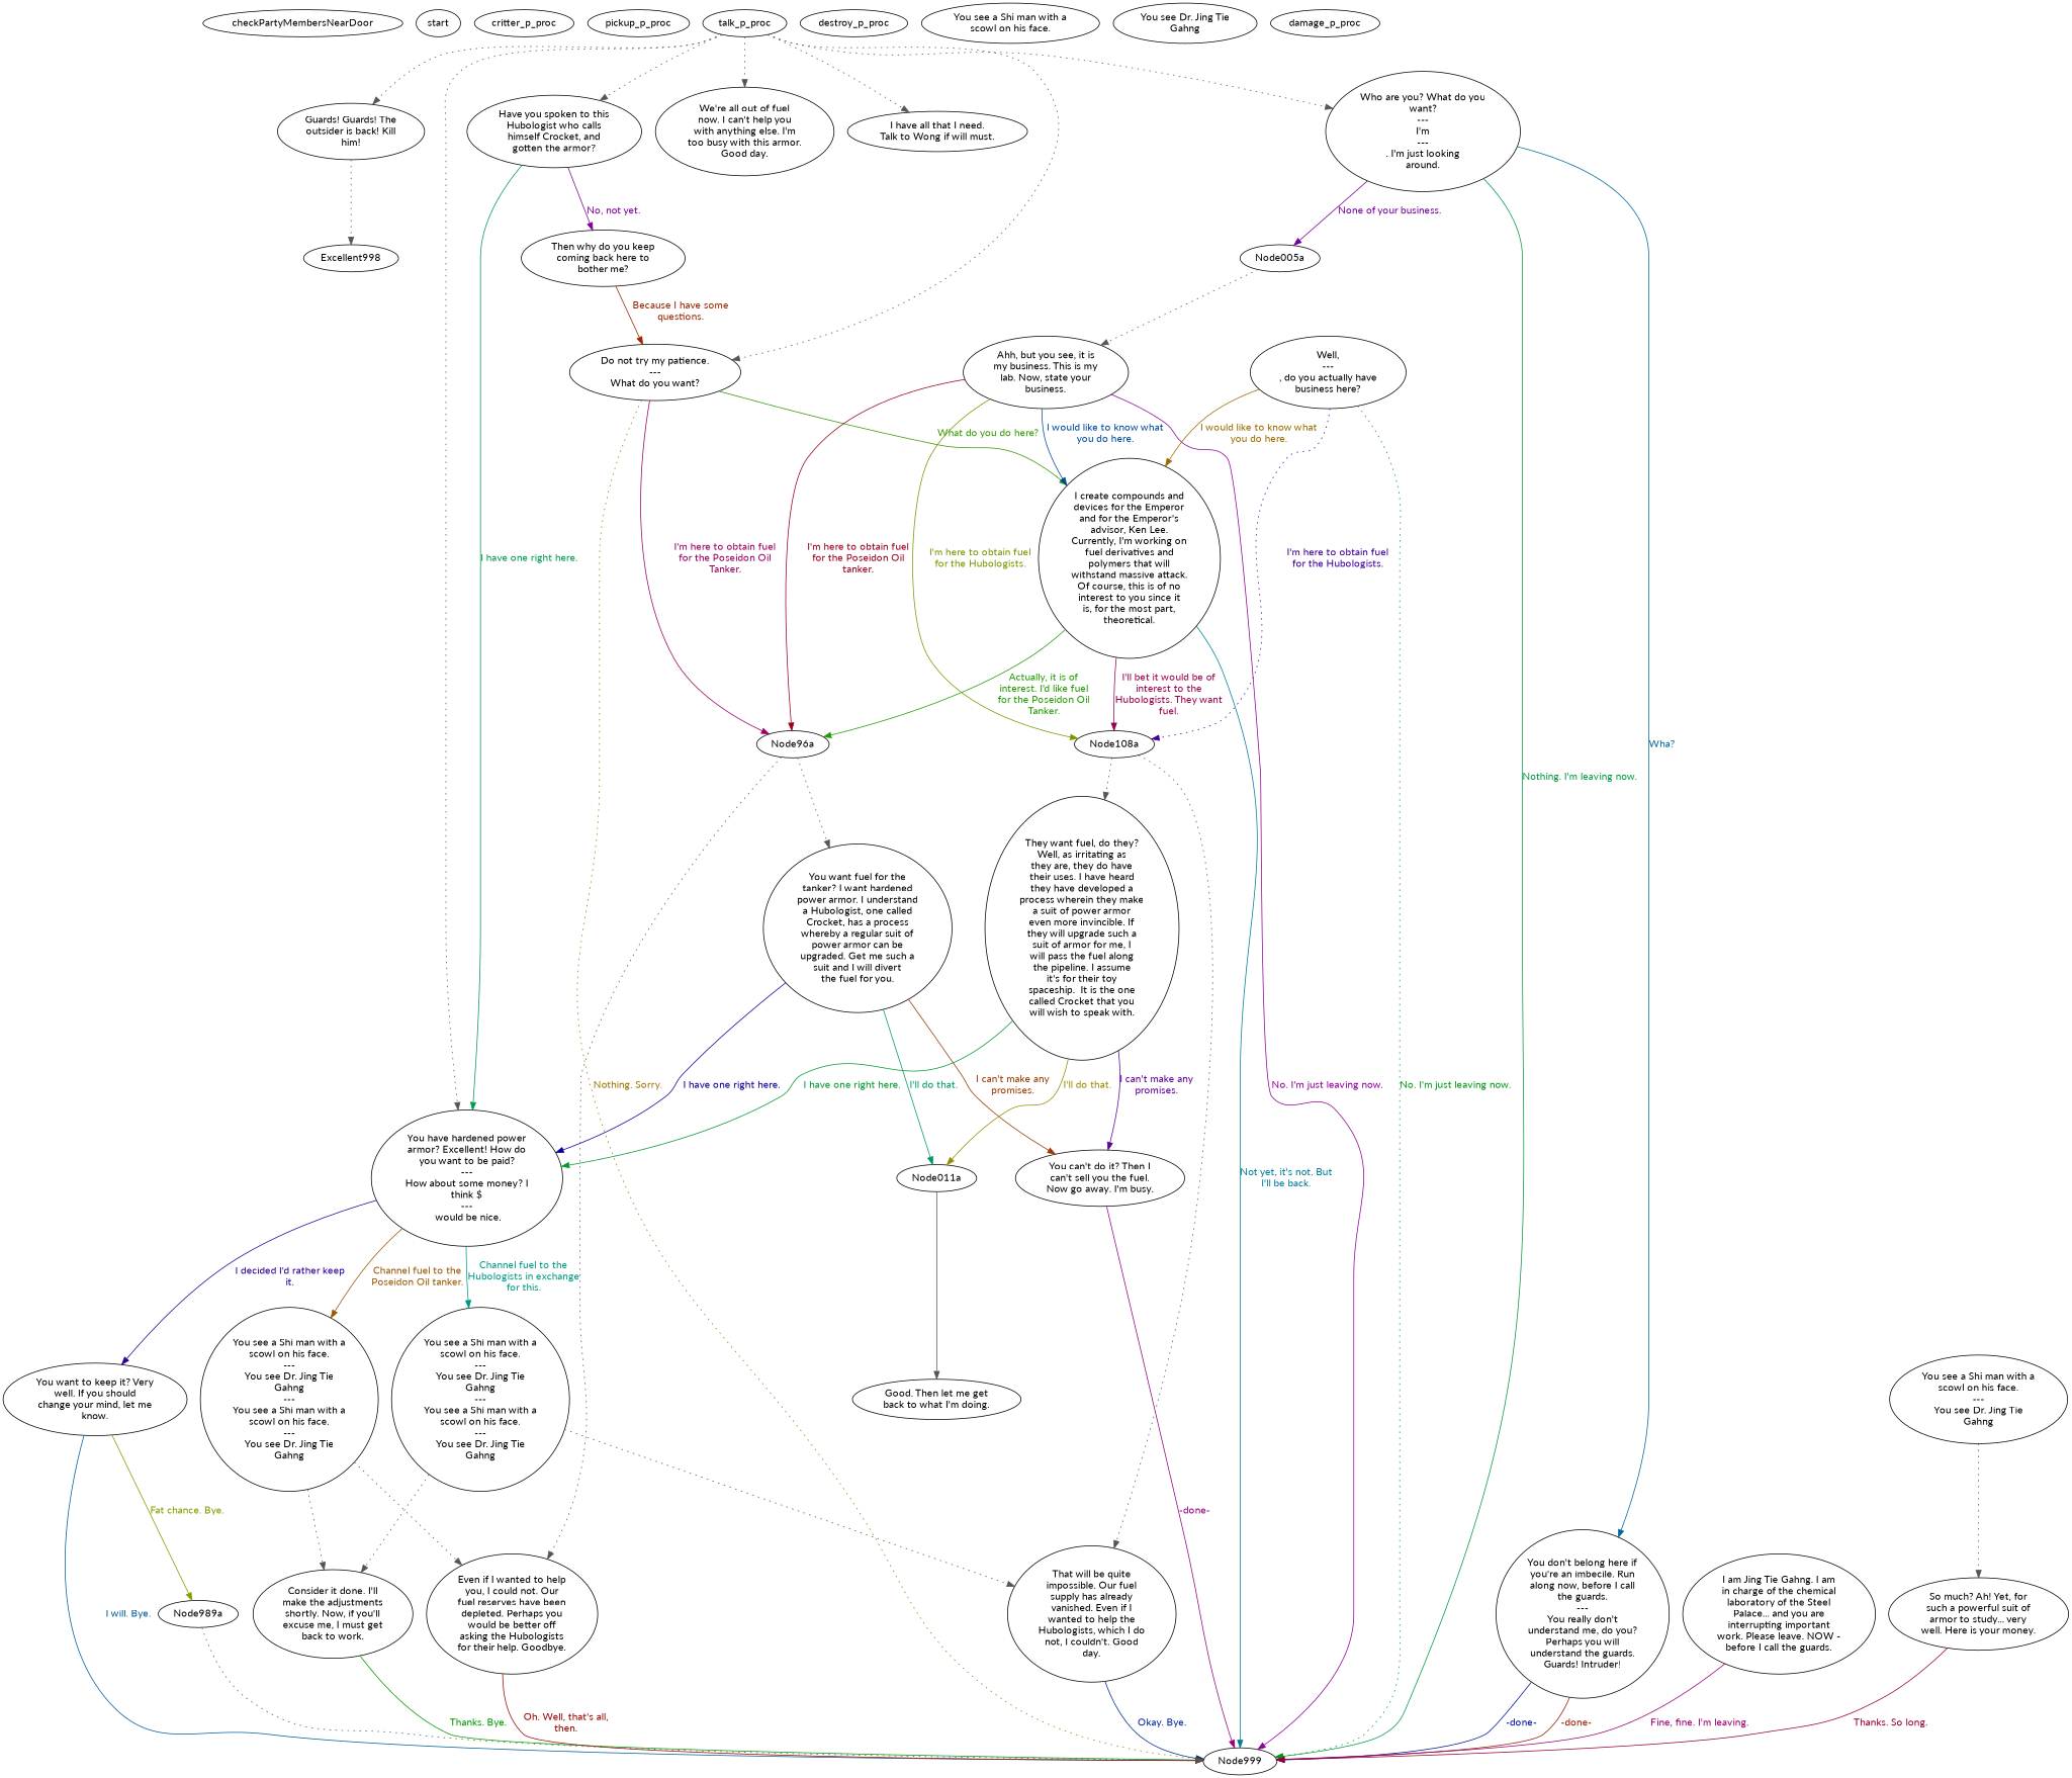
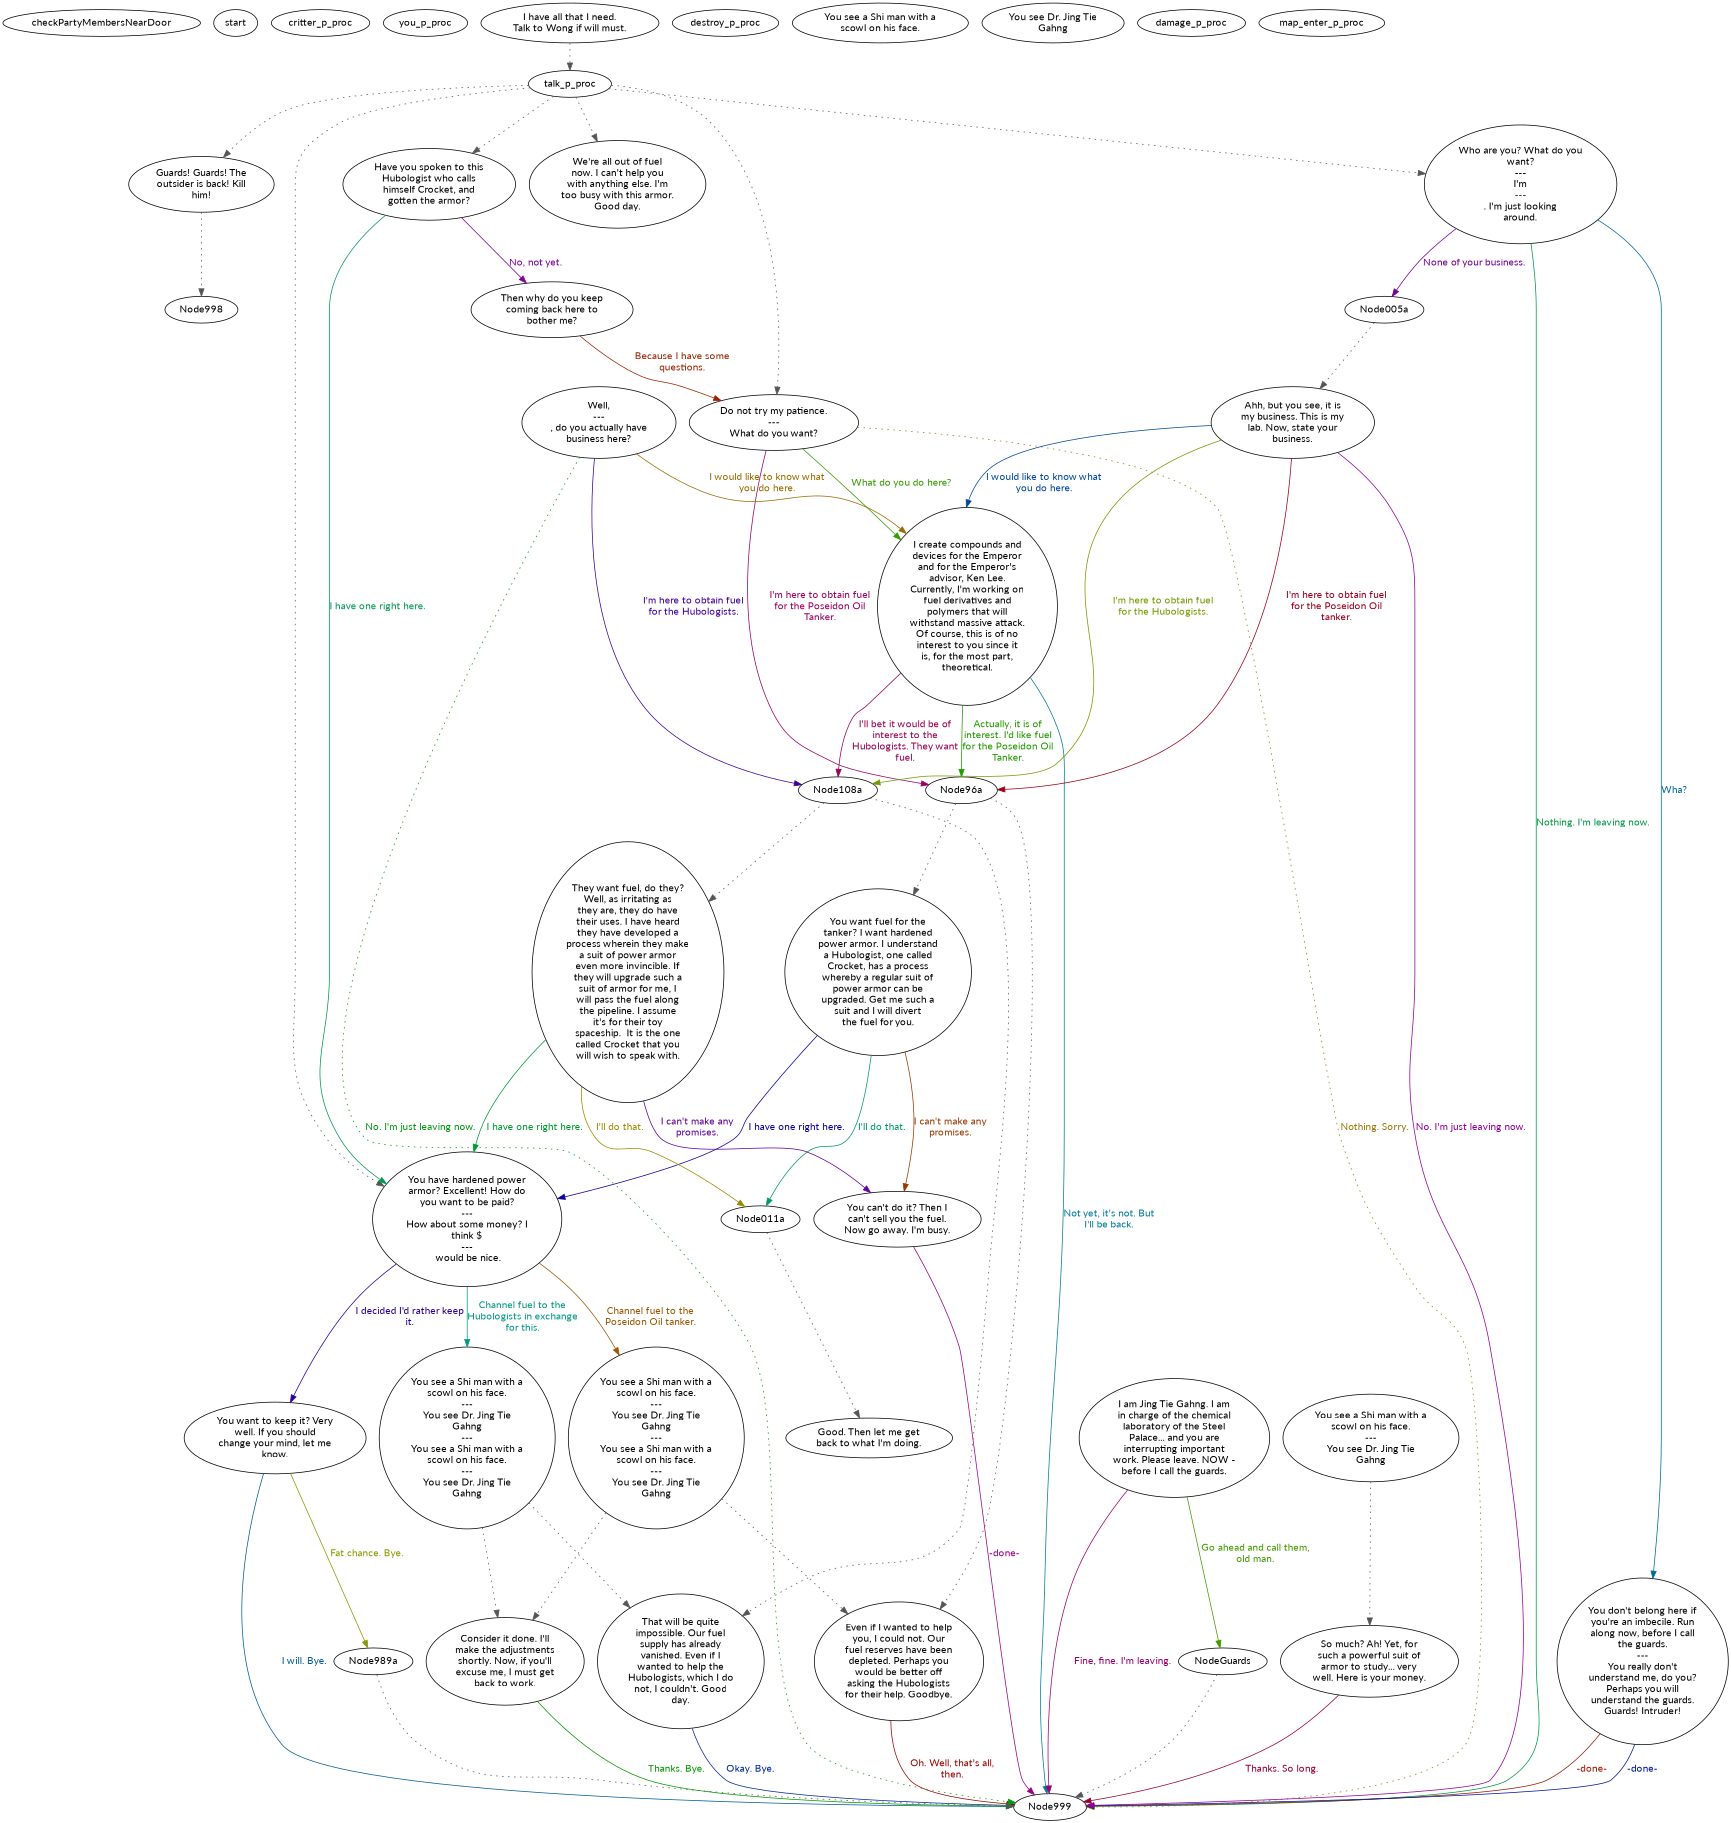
  digraph {
    fontname=Lato
    node [color="#000000" fillcolor="#FFFFFF" fontname=Lato style=filled]
    edge [color="#555555" fontname=Lato]
    checkPartyMembersNearDoor
    start
    critter_p_proc
-   pickup_p_proc
+   pickup_p_proc [label=you_p_proc]
    n5 [label="Guards! Guards! The\noutsider is back! Kill\nhim!"]
    talk_p_proc
    n7 [label="Have you spoken to this\nHubologist who calls\nhimself Crocket, and\ngotten the armor?"]
    n8 [label="You have hardened power\narmor? Excellent! How do\nyou want to be paid?\n---\nHow about some money? I\nthink $\n---\n would be nice."]
    n9 [label="We're all out of fuel\nnow. I can't help you\nwith anything else. I'm\ntoo busy with this armor.\nGood day."]
    n10 [label="I have all that I need.\nTalk to Wong if will must."]
    n11 [label="Do not try my patience.\n---\nWhat do you want?"]
    n12 [label="Who are you? What do you\nwant?\n---\nI'm\n---\n. I'm just looking\naround."]
-   Node998 [label=Excellent998]
+   Node998
    n14 [label="Then why do you keep\ncoming back here to\nbother me?"]
    n15 [label="You see a Shi man with a\nscowl on his face.\n---\nYou see Dr. Jing Tie\nGahng\n---\nYou see a Shi man with a\nscowl on his face.\n---\nYou see Dr. Jing Tie\nGahng"]
    n16 [label="You see a Shi man with a\nscowl on his face.\n---\nYou see Dr. Jing Tie\nGahng\n---\nYou see a Shi man with a\nscowl on his face.\n---\nYou see Dr. Jing Tie\nGahng"]
    n17 [label="You want to keep it? Very\nwell. If you should\nchange your mind, let me\nknow."]
    Node999
    Node96a
    n20 [label="I create compounds and\ndevices for the Emperor\nand for the Emperor's\nadvisor, Ken Lee.\nCurrently, I'm working on\nfuel derivatives and\npolymers that will\nwithstand massive attack.\nOf course, this is of no\ninterest to you since it\nis, for the most part,\ntheoretical."]
    n21 [label="You don't belong here if\nyou're an imbecile. Run\nalong now, before I call\nthe guards.\n---\nYou really don't\nunderstand me, do you?\nPerhaps you will\nunderstand the guards.\nGuards! Intruder!"]
    Node005a
    n23 [label="That will be quite\nimpossible. Our fuel\nsupply has already\nvanished. Even if I\nwanted to help the\nHubologists, which I do\nnot, I couldn't. Good\nday."]
    n24 [label="Consider it done. I'll\nmake the adjustments\nshortly. Now, if you'll\nexcuse me, I must get\nback to work."]
    n25 [label="Even if I wanted to help\nyou, I could not. Our\nfuel reserves have been\ndepleted. Perhaps you\nwould be better off\nasking the Hubologists\nfor their help. Goodbye."]
    n26 [label=Node989a]
    n27 [label="You want fuel for the\ntanker? I want hardened\npower armor. I understand\na Hubologist, one called\nCrocket, has a process\nwhereby a regular suit of\npower armor can be\nupgraded. Get me such a\nsuit and I will divert\nthe fuel for you."]
    Node108a
    n29 [label="They want fuel, do they?\nWell, as irritating as\nthey are, they do have\ntheir uses. I have heard\nthey have developed a\nprocess wherein they make\na suit of power armor\neven more invincible. If\nthey will upgrade such a\nsuit of armor for me, I\nwill pass the fuel along\nthe pipeline. I assume\nit's for their toy\nspaceship.  It is the one\ncalled Crocket that you\nwill wish to speak with."]
    n30 [label="Ahh, but you see, it is\nmy business. This is my\nlab. Now, state your\nbusiness."]
    destroy_p_proc
    n32 [label="You see a Shi man with a\nscowl on his face."]
    n33 [label="You see Dr. Jing Tie\nGahng"]
    damage_p_proc
+   map_enter_p_proc
    n36 [label="I am Jing Tie Gahng. I am\nin charge of the chemical\nlaboratory of the Steel\nPalace... and you are\ninterrupting important\nwork. Please leave. NOW -\nbefore I call the guards."]
+   NodeGuards
    n38 [label="Well,\n---\n, do you actually have\nbusiness here?"]
    Node011a
    n40 [label="You can't do it? Then I\ncan't sell you the fuel.\nNow go away. I'm busy."]
    n41 [label="Good. Then let me get\nback to what I'm doing."]
    n42 [label="So much? Ah! Yet, for\nsuch a powerful suit of\narmor to study... very\nwell. Here is your money."]
    n43 [label="You see a Shi man with a\nscowl on his face.\n---\nYou see Dr. Jing Tie\nGahng"]
    n5 -> Node998 [style=dotted]
    talk_p_proc -> n5 [style=dotted]
    talk_p_proc -> n7 [style=dotted]
    talk_p_proc -> n8 [style=dotted]
    talk_p_proc -> n9 [style=dotted]
-   talk_p_proc -> n10 [style=dotted]
+   n10 -> talk_p_proc [style=dotted]
    talk_p_proc -> n11 [style=dotted]
    talk_p_proc -> n12 [style=dotted]
    n7 -> n8 [color="#009951" fontcolor="#009951" label="I have one right here."]
    n7 -> n14 [color="#7E0099" fontcolor="#7E0099" label="No, not yet."]
    n8 -> n15 [color="#009984" fontcolor="#009984" label="Channel fuel to the\nHubologists in exchange\nfor this."]
    n8 -> n16 [color="#995800" fontcolor="#995800" label="Channel fuel to the\nPoseidon Oil tanker."]
    n8 -> n17 [color="#2B0099" fontcolor="#2B0099" label="I decided I'd rather keep\nit."]
    n11 -> Node999 [color="#997700" fontcolor="#997700" label="Nothing. Sorry." style=dotted]
    n11 -> Node96a [color="#990061" fontcolor="#990061" label="I'm here to obtain fuel\nfor the Poseidon Oil\nTanker."]
    n11 -> n20 [color="#359900" fontcolor="#359900" label="What do you do here?"]
    n12 -> Node999 [color="#009945" fontcolor="#009945" label="Nothing. I'm leaving now."]
    n12 -> n21 [color="#006799" fontcolor="#006799" label="Wha?"]
    n12 -> Node005a [color="#720099" fontcolor="#720099" label="None of your business."]
    n14 -> n11 [color="#992400" fontcolor="#992400" label="Because I have some\nquestions."]
    n15 -> n23 [style=dotted]
    n15 -> n24 [style=dotted]
    n16 -> n24 [style=dotted]
    n16 -> n25 [style=dotted]
    n17 -> Node999 [color="#005B99" fontcolor="#005B99" label="I will. Bye."]
    n17 -> n26 [color="#889900" fontcolor="#889900" label="Fat chance. Bye."]
    Node96a -> n25 [style=dotted]
    Node96a -> n27 [style=dotted]
    n20 -> Node999 [color="#007B99" fontcolor="#007B99" label="Not yet, it's not. But\nI'll be back."]
    n20 -> Node96a [color="#219900" fontcolor="#219900" label="Actually, it is of\ninterest. I'd like fuel\nfor the Poseidon Oil\nTanker."]
    n20 -> Node108a [color="#99004E" fontcolor="#99004E" label="I'll bet it would be of\ninterest to the\nHubologists. They want\nfuel."]
    n21 -> Node999 [color="#991800" fontcolor="#991800" label="-done-"]
    n21 -> Node999 [color="#001499" fontcolor="#001499" label="-done-"]
    Node005a -> n30 [style=dotted]
    n23 -> Node999 [color="#002899" fontcolor="#002899" label="Okay. Bye."]
    n24 -> Node999 [color="#029900" fontcolor="#029900" label="Thanks. Bye."]
    n25 -> Node999 [color="#990500" fontcolor="#990500" label="Oh. Well, that's all,\nthen."]
    n26 -> Node999 [style=dotted]
    n27 -> n8 [color="#0B0099" fontcolor="#0B0099" label="I have one right here."]
    n27 -> Node011a [color="#009965" fontcolor="#009965" label="I'll do that."]
    n27 -> n40 [color="#993800" fontcolor="#993800" label="I can't make any\npromises."]
    Node108a -> n23 [style=dotted]
    Node108a -> n29 [style=dotted]
    n29 -> n8 [color="#009931" fontcolor="#009931" label="I have one right here."]
    n29 -> Node011a [color="#998B00" fontcolor="#998B00" label="I'll do that."]
    n29 -> n40 [color="#5E0099" fontcolor="#5E0099" label="I can't make any\npromises."]
    n30 -> Node999 [color="#910099" fontcolor="#910099" label="No. I'm just leaving now."]
    n30 -> Node96a [color="#99001B" fontcolor="#99001B" label="I'm here to obtain fuel\nfor the Poseidon Oil\ntanker."]
    n30 -> n20 [color="#004799" fontcolor="#004799" label="I would like to know what\nyou do here."]
    n30 -> Node108a [color="#749900" fontcolor="#749900" label="I'm here to obtain fuel\nfor the Hubologists."]
    n36 -> Node999 [color="#99006E" fontcolor="#99006E" label="Fine, fine. I'm leaving."]
+   n36 -> NodeGuards [color="#419900" fontcolor="#419900" label="Go ahead and call them,\nold man."]
+   NodeGuards -> Node999 [style=dotted]
    n38 -> Node999 [color="#009912" fontcolor="#009912" label="No. I'm just leaving now." style=dotted]
    n38 -> n20 [color="#996B00" fontcolor="#996B00" label="I would like to know what\nyou do here."]
-   n38 -> Node108a [color="#3F0099" fontcolor="#3F0099" label="I'm here to obtain fuel\nfor the Hubologists." style=dotted]
-   Node011a -> n41 [style=solid]
+   n38 -> Node108a [color="#3F0099" fontcolor="#3F0099" label="I'm here to obtain fuel\nfor the Hubologists."]
+   Node011a -> n41 [style=dotted]
    n40 -> Node999 [color="#990081" fontcolor="#990081" label="-done-"]
    n42 -> Node999 [color="#99002E" fontcolor="#99002E" label="Thanks. So long."]
    n43 -> n42 [style=dotted]
  }
